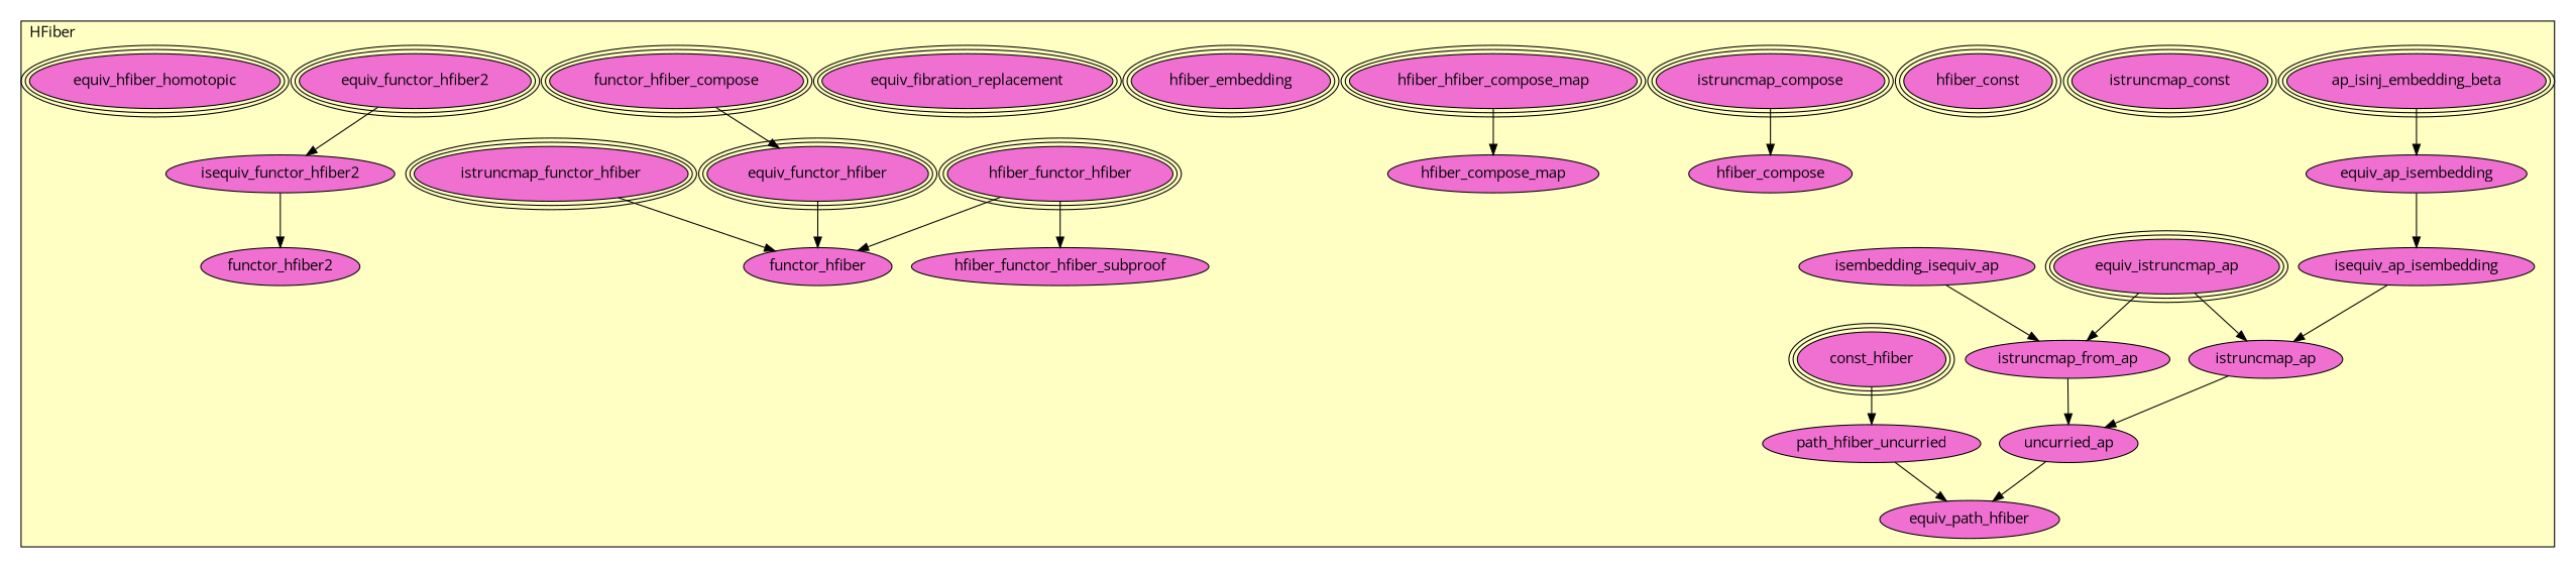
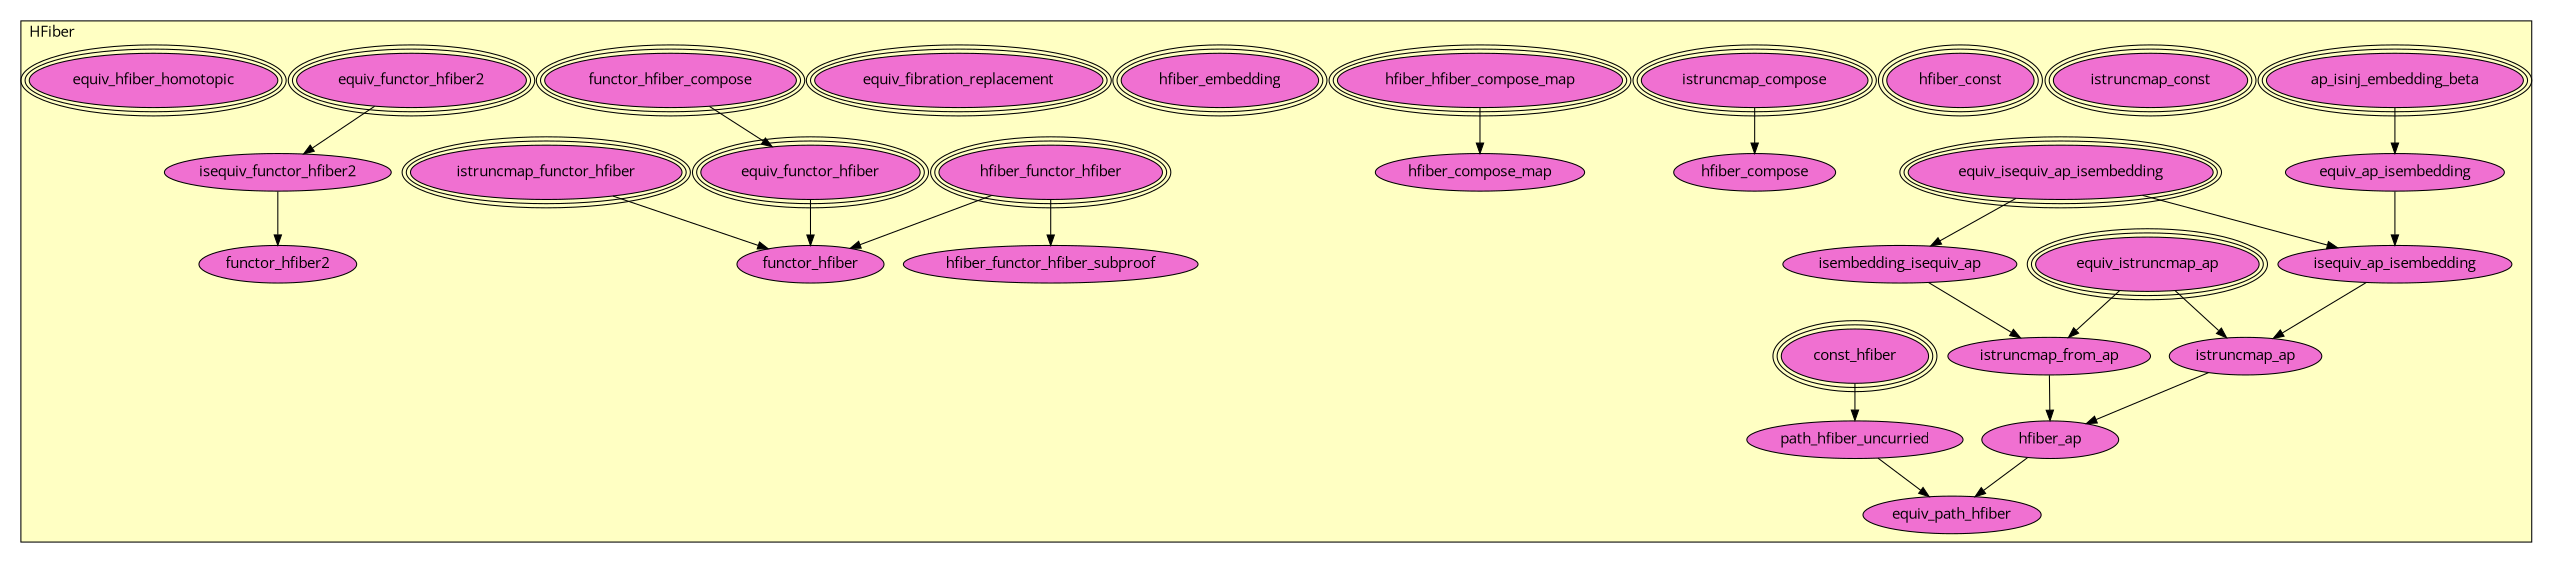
  digraph {
    fontname="Open Sans"
    node [fillcolor="#F070D1" fontname="Open Sans" peripheries=3 style=filled]
    edge [fontname="Open Sans"]
    n1 [label=ap_isinj_embedding_beta]
+   n2 [label=equiv_isequiv_ap_isembedding]
    n3 [label=isembedding_isequiv_ap peripheries=""]
    n4 [label=equiv_ap_isembedding peripheries=""]
    n5 [label=isequiv_ap_isembedding peripheries=""]
    n6 [label=equiv_istruncmap_ap]
    n7 [label=istruncmap_from_ap peripheries=""]
    n8 [label=istruncmap_ap peripheries=""]
    n9 [label=istruncmap_const]
    n10 [label=hfiber_const]
    n11 [label=istruncmap_compose]
    n12 [label=hfiber_compose peripheries=""]
    n13 [label=hfiber_hfiber_compose_map]
    n14 [label=hfiber_compose_map peripheries=""]
    n15 [label=hfiber_embedding]
    n16 [label=equiv_fibration_replacement]
    n17 [label=hfiber_functor_hfiber]
    n18 [label=hfiber_functor_hfiber_subproof peripheries=""]
    n19 [label=functor_hfiber_compose]
    n20 [label=equiv_functor_hfiber2]
    n21 [label=isequiv_functor_hfiber2 peripheries=""]
    n22 [label=functor_hfiber2 peripheries=""]
    n23 [label=equiv_functor_hfiber]
    n24 [label=istruncmap_functor_hfiber]
    n25 [label=functor_hfiber peripheries=""]
    n26 [label=equiv_hfiber_homotopic]
-   n27 [label=uncurried_ap peripheries=""]
+   n27 [label=hfiber_ap peripheries=""]
    n28 [label=const_hfiber]
    n29 [label=path_hfiber_uncurried peripheries=""]
    n30 [label=equiv_path_hfiber peripheries=""]
    subgraph cluster_1 {
      fillcolor="#FFFFC3"
      label=HFiber
      labeljust=l
      style=filled
      n1
+     n2
      n3
      n4
      n5
      n6
      n7
      n8
      n9
      n10
      n11
      n12
      n13
      n14
      n15
      n16
      n17
      n18
      n19
      n20
      n21
      n22
      n23
      n24
      n25
      n26
      n27
      n28
      n29
      n30
    }
    n1 -> n4
+   n2 -> n3
+   n2 -> n5
    n3 -> n7
    n4 -> n5
    n5 -> n8
    n6 -> n7
    n6 -> n8
    n7 -> n27
    n8 -> n27
    n11 -> n12
    n13 -> n14
    n17 -> n18
    n17 -> n25
    n19 -> n23
    n20 -> n21
    n21 -> n22
    n23 -> n25
    n24 -> n25
    n27 -> n30
    n28 -> n29
    n29 -> n30
  }
